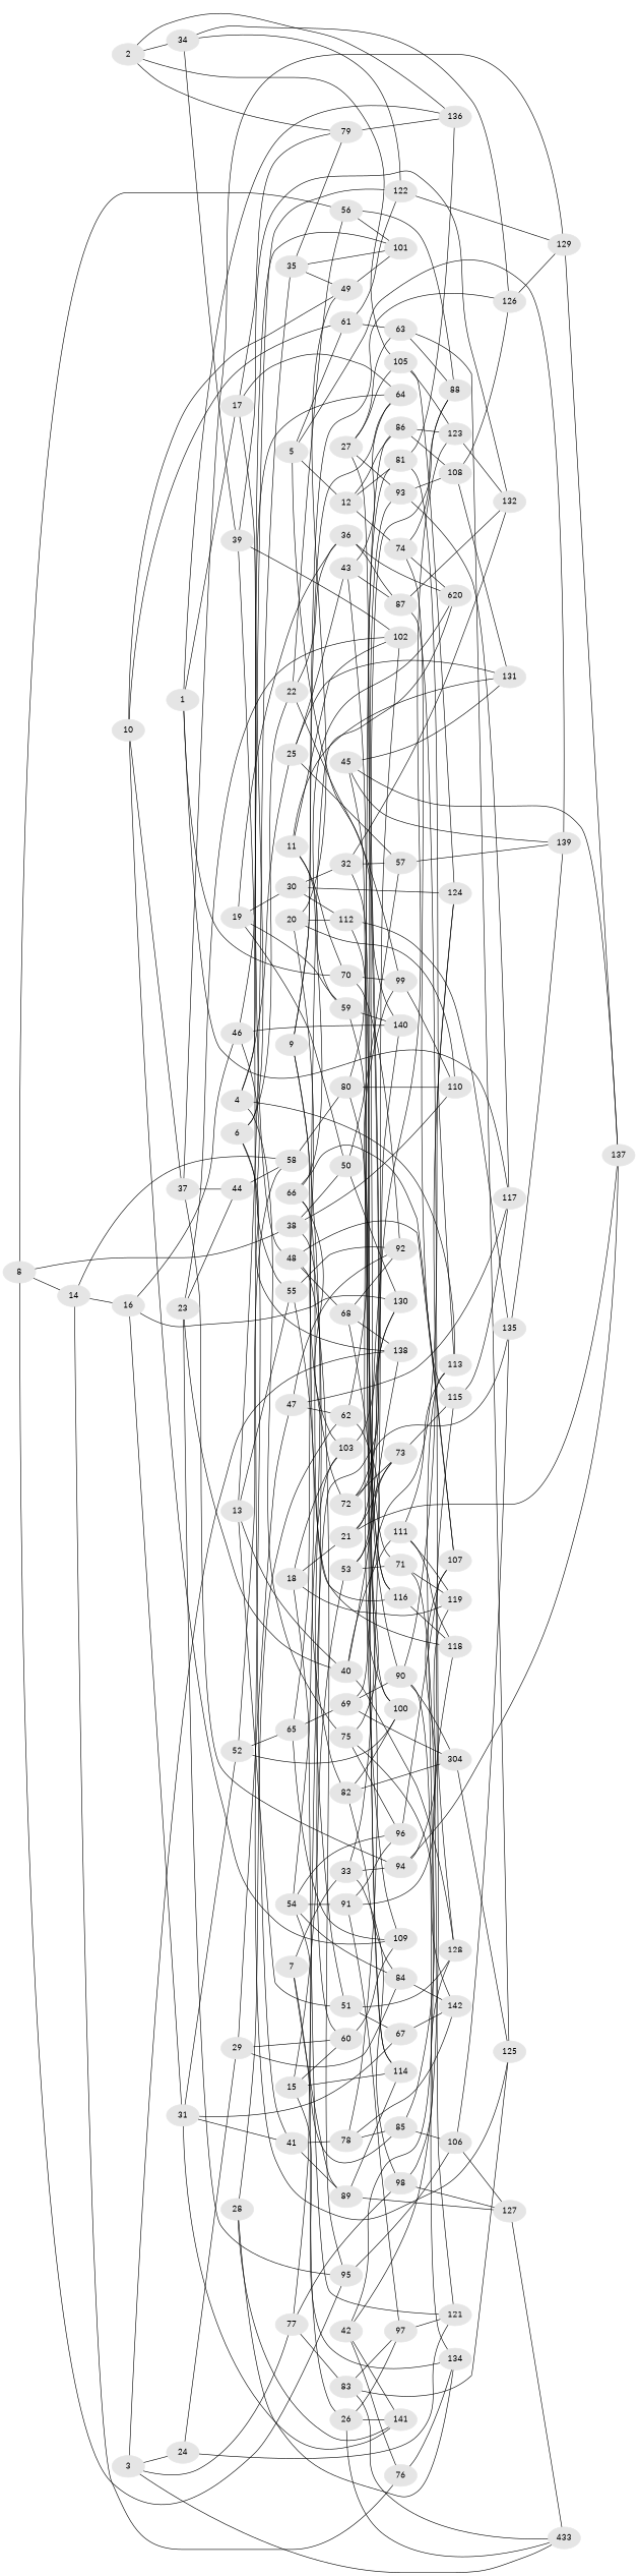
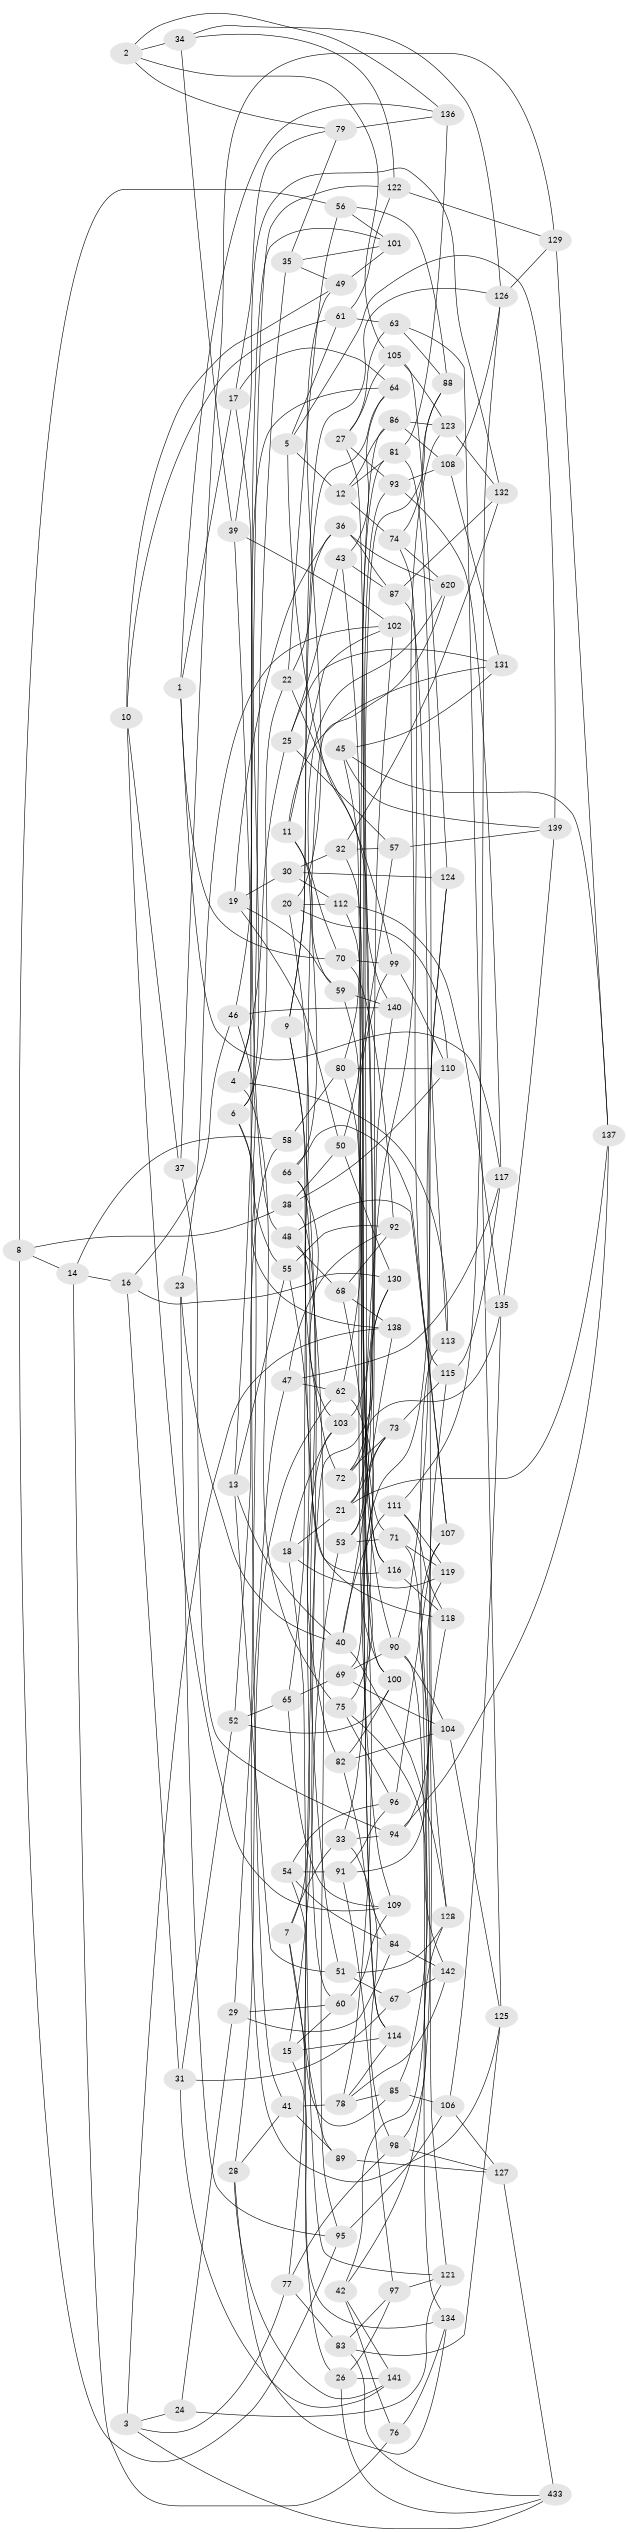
  graph {
    fontname=Lato
    rankdir=LR
    node [color=gray90 fontname=Lato style=filled]
    edge [fontname=Lato]
    1
    17
    70
    117
    136
    79
    64
    48
    99
    92
    2
    34
    105
    126
    39
    122
    124
    123
    3
    24
    77
    n22 [label=433]
    138
    121
    29
    130
    98
    83
    4
    25
    75
    101
    113
    131
    43
    57
    96
    142
    5
    12
    61
    139
    140
    74
    81
    86
    63
    6
    22
    125
    56
    36
    7
    26
    33
    89
    103
    97
    141
    102
    94
    114
    127
    8
    14
    38
    95
    16
    58
    76
    60
    50
    110
    88
    106
    9
    51
    118
    67
    128
    129
    10
    37
    49
    109
-   44
    11
    59
    116
    n90 [label=620]
    115
    108
    13
    35
    55
    40
    82
    31
    46
    80
    134
    15
    53
    73
    93
    71
    52
    68
    107
    18
    21
    119
    137
    19
    30
    112
    32
    87
    20
    72
    135
    23
    111
    47
    84
    27
    28
    41
    62
    78
    100
    132
    65
    85
    42
    45
    90
    69
    54
    91
-   104 [label=304]
+   104
    66
    1 -- 17
    1 -- 70
    1 -- 117
    1 -- 136
    17 -- 79
    17 -- 64
    17 -- 48
    70 -- 99
    70 -- 92
    79 -- 136
    48 -- 95
    48 -- 68
    48 -- 107
    99 -- 110
    2 -- 136
    2 -- 79
    2 -- 34
    2 -- 105
    34 -- 126
    34 -- 39
    34 -- 122
    105 -- 124
    105 -- 123
    126 -- 129
    39 -- 102
    39 -- 41
    39 -- 132
    122 -- 129
    123 -- 132
    3 -- 24
    3 -- 77
    3 -- n22
    3 -- 138
    24 -- 121
    24 -- 29
    77 -- 130
    77 -- 98
    77 -- 83
    29 -- 60
    29 -- 47
    29 -- 84
    98 -- 127
    98 -- 128
    83 -- n22
    83 -- 125
    83 -- 97
    4 -- 25
    4 -- 75
    4 -- 101
    4 -- 113
    25 -- 131
    25 -- 43
    25 -- 57
    75 -- 124
    75 -- 96
    75 -- 142
    43 -- 64
    43 -- 109
    43 -- 87
    57 -- 139
    96 -- 107
    5 -- 12
    5 -- 61
    5 -- 139
    5 -- 140
    12 -- 74
    12 -- 81
    12 -- 86
    61 -- 122
    61 -- 63
    74 -- 88
    74 -- n90
    74 -- 115
    81 -- 136
    81 -- 113
    86 -- 123
    86 -- 108
    63 -- 125
    63 -- 88
    6 -- 64
    6 -- 138
    6 -- 22
    6 -- 125
    22 -- 99
    22 -- 56
    22 -- 36
    56 -- 101
    56 -- 88
    36 -- n90
    36 -- 87
    7 -- 26
    7 -- 33
    7 -- 89
-   54 -- 103
+   7 -- 103
    26 -- n22
    26 -- 97
    26 -- 141
    33 -- 98
    33 -- 102
    33 -- 94
-   89 -- 114
+   78 -- 114
    89 -- 127
    103 -- 140
    97 -- 121
    94 -- 107
    94 -- 137
    127 -- n22
    8 -- 56
    8 -- 14
    8 -- 38
    8 -- 95
    14 -- 16
    14 -- 58
    14 -- 76
    38 -- 60
    38 -- 50
    38 -- 110
    95 -- 106
    16 -- 130
    16 -- 31
    16 -- 46
    58 -- 80
    76 -- 134
    60 -- 109
    50 -- 130
    50 -- 57
    106 -- 127
    106 -- 135
    9 -- 64
    9 -- 126
    9 -- 51
    9 -- 118
    51 -- 67
    51 -- 128
    67 -- 142
    129 -- 137
    10 -- 61
    10 -- 37
    10 -- 49
    10 -- 109
    37 -- 94
    37 -- 129
-   37 -- 44
    49 -- 101
-   44 -- 58
    11 -- 70
    11 -- 131
    11 -- 102
    11 -- 59
    59 -- 140
    59 -- 116
    116 -- 118
    115 -- 117
    108 -- 126
    108 -- 131
    13 -- 51
    13 -- 35
    13 -- 55
    13 -- 40
    35 -- 79
    35 -- 101
    35 -- 49
    55 -- 92
    55 -- 82
    40 -- 138
    40 -- 128
    40 -- 111
    82 -- 84
    82 -- 100
    82 -- 104
    31 -- 141
    31 -- 67
    31 -- 52
    46 -- 122
    46 -- 140
    46 -- 55
    80 -- 86
    80 -- 110
    80 -- 100
    15 -- 114
    15 -- 60
    15 -- 134
    15 -- 53
    53 -- 73
    53 -- 93
    53 -- 71
    73 -- 115
    93 -- 117
    93 -- 108
    71 -- 121
    71 -- 119
    52 -- 58
    52 -- 100
    52 -- 65
    68 -- 92
    68 -- 138
    68 -- 90
    18 -- 121
    18 -- 103
    18 -- 21
    18 -- 119
    21 -- 81
    21 -- 73
    21 -- 137
    19 -- 36
    19 -- 50
    19 -- 59
    19 -- 30
    30 -- 124
    30 -- 112
    30 -- 32
    112 -- 116
    112 -- 135
    32 -- 57
    32 -- 71
    32 -- 132
    87 -- 128
    87 -- 132
    20 -- 110
    20 -- 49
    20 -- 112
    20 -- 72
    72 -- 130
    72 -- 73
    72 -- 135
    135 -- 139
    23 -- 102
    23 -- 95
-   23 -- 44
    23 -- 40
-   111 -- 113
+   111 -- 126
    111 -- 118
    111 -- 119
    47 -- 117
    47 -- 92
    47 -- 62
    84 -- 142
    27 -- 105
    27 -- 63
    27 -- 114
    27 -- 93
    28 -- 141
    28 -- 134
-   31 -- 41
+   28 -- 41
    28 -- 62
    41 -- 89
    41 -- 78
    62 -- 99
    62 -- 100
    78 -- 123
    78 -- 142
    78 -- 85
    65 -- 109
    65 -- n90
    65 -- 69
    85 -- 106
    85 -- 118
    42 -- 113
    42 -- 141
    42 -- 76
    42 -- 115
    45 -- 131
    45 -- 139
    45 -- 114
    45 -- 137
    90 -- 124
    90 -- 134
    90 -- 104
    69 -- 88
    69 -- 90
    69 -- 104
    54 -- 96
    54 -- 84
    54 -- 85
    54 -- 91
    91 -- 96
    91 -- 97
    91 -- 119
    104 -- 125
    66 -- 103
    66 -- 116
    66 -- n90
    66 -- 107
  }
